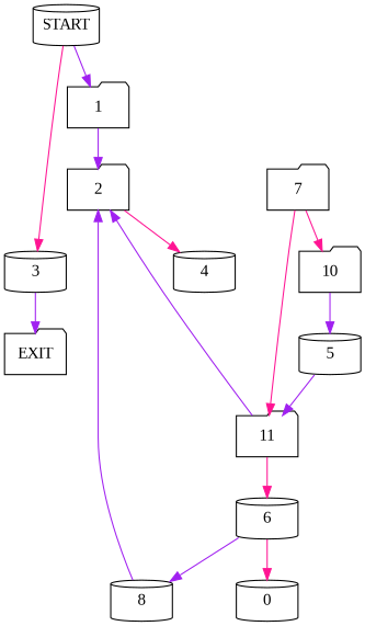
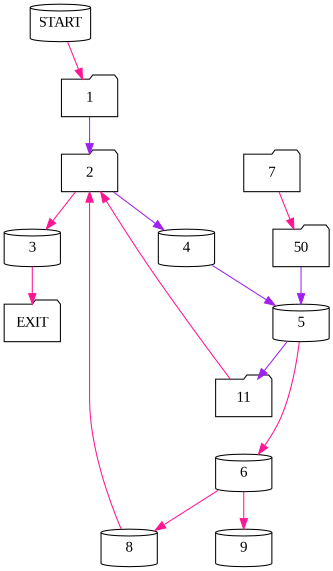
  digraph {
    fontname="Liberation Serif"
    node [fontname="Liberation Serif" shape=cylinder]
    edge [color=deeppink fontname="Liberation Serif"]
    n1 [label=START]
    1 [shape=folder]
    2 [shape=folder]
    n4 [label=EXIT shape=folder]
    3
    4
    5
    6
    11 [shape=folder]
    8
-   9 [label=0]
+   9
    7 [shape=folder]
-   10 [shape=folder]
-   n1 -> 1 [color=purple]
+   10 [shape=folder label=50]
+   n1 -> 1
    1 -> 2 [color=purple]
-   n1 -> 3
-   2 -> 4
-   3 -> n4 [color=purple]
-   11 -> 6
+   2 -> 3
+   2 -> 4 [color=purple]
+   3 -> n4
+   4 -> 5 [color=purple]
+   5 -> 6
    5 -> 11 [color=purple]
-   6 -> 8 [color=purple]
+   6 -> 8
    6 -> 9
-   11 -> 2 [color=purple]
-   8 -> 2 [color=purple]
-   7 -> 11
+   11 -> 2
+   8 -> 2
    7 -> 10
    10 -> 5 [color=purple]
  }
